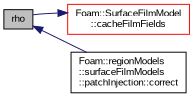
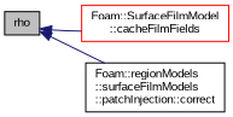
  digraph {
    rankdir=LR
    fontname="Liberation Sans"
    node [color=black fontname="Liberation Sans" fontsize=10 shape=record]
    edge [color=midnightblue dir=back fontname="Liberation Sans" fontsize=10 labelfontname=Helvetica labelfontsize=10 style=solid]
    n1 [fillcolor=grey75 fontcolor=black height=0.2 label=rho style=filled width=0.4]
    n2 [color=red height=0.2 label="Foam::SurfaceFilmModel\l::cacheFilmFields" width=0.4]
    n3 [height=0.2 label="Foam::regionModels\l::surfaceFilmModels\l::patchInjection::correct" width=0.4]
-   n2 -> n1
+   n1 -> n2
    n1 -> n3
  }
